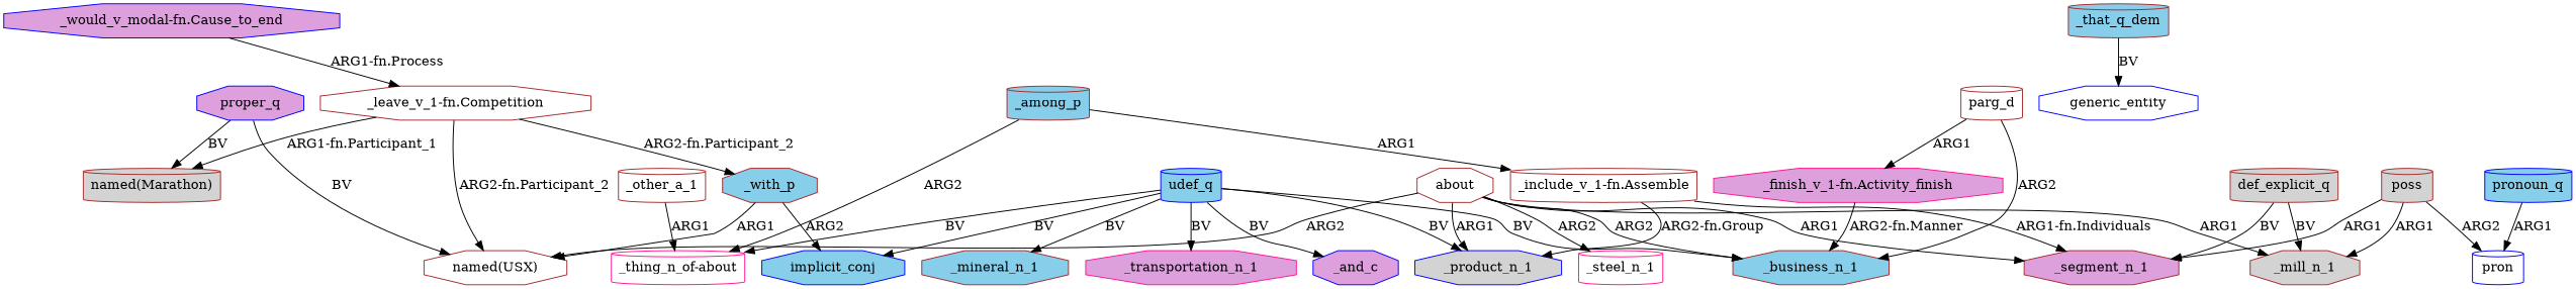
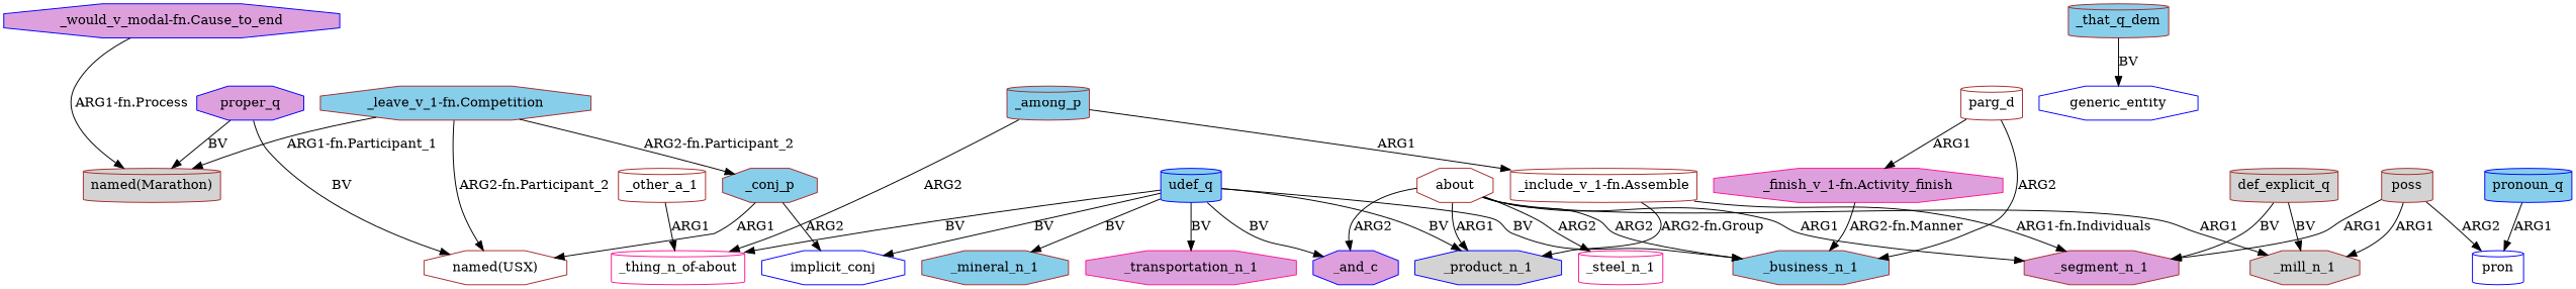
  digraph {
    node [color=brown fillcolor=white shape=octagon style=filled]
    _other_a_1 [shape=cylinder]
    "_thing_n_of-about" [color=deeppink shape=cylinder]
    _among_p [fillcolor=skyblue shape=cylinder]
    "_include_v_1-fn.Assemble" [shape=cylinder]
    _segment_n_1 [fillcolor=plum]
    _product_n_1 [color=blue fillcolor=lightgrey]
    udef_q [color=blue fillcolor=skyblue shape=cylinder]
    _transportation_n_1 [color=deeppink fillcolor=plum]
-   implicit_conj [color=blue fillcolor=skyblue]
+   implicit_conj [color=blue]
    _mineral_n_1 [fillcolor=skyblue]
    _business_n_1 [fillcolor=skyblue]
    _and_c [color=blue fillcolor=plum]
    _steel_n_1 [color=deeppink shape=cylinder]
-   _with_p [fillcolor=skyblue]
+   _with_p [fillcolor=skyblue label=_conj_p]
    "named(USX)"
    n16 [label=about]
    _mill_n_1 [fillcolor=lightgrey]
-   "_leave_v_1-fn.Competition"
+   "_leave_v_1-fn.Competition" [fillcolor=skyblue]
    "named(Marathon)" [fillcolor=lightgrey shape=cylinder]
    generic_entity [color=blue]
    parg_d [shape=cylinder]
    n22 [color=deeppink fillcolor=plum label="_finish_v_1-fn.Activity_finish"]
    pronoun_q [color=blue fillcolor=skyblue shape=cylinder]
    pron [color=blue shape=cylinder]
    proper_q [color=blue fillcolor=plum]
    poss [fillcolor=lightgrey shape=cylinder]
    def_explicit_q [fillcolor=lightgrey shape=cylinder]
    _that_q_dem [fillcolor=skyblue shape=cylinder]
    "_would_v_modal-fn.Cause_to_end" [color=blue fillcolor=plum]
    _other_a_1 -> "_thing_n_of-about" [label=ARG1]
    _among_p -> "_thing_n_of-about" [label=ARG2]
    _among_p -> "_include_v_1-fn.Assemble" [label=ARG1]
    "_include_v_1-fn.Assemble" -> _segment_n_1 [label="ARG1-fn.Individuals"]
    "_include_v_1-fn.Assemble" -> _product_n_1 [label="ARG2-fn.Group"]
    udef_q -> "_thing_n_of-about" [label=BV]
    udef_q -> _product_n_1 [label=BV]
    udef_q -> _transportation_n_1 [label=BV]
    udef_q -> implicit_conj [label=BV]
    udef_q -> _mineral_n_1 [label=BV]
    udef_q -> _business_n_1 [label=BV]
    udef_q -> _and_c [label=BV]
    _with_p -> implicit_conj [label=ARG2]
    _with_p -> "named(USX)" [label=ARG1]
    n16 -> _segment_n_1 [label=ARG1]
    n16 -> _product_n_1 [label=ARG1]
    n16 -> _business_n_1 [label=ARG2]
-   n16 -> "named(USX)" [label=ARG2]
+   n16 -> _and_c [label=ARG2]
    n16 -> _steel_n_1 [label=ARG2]
    n16 -> _mill_n_1 [label=ARG1]
    "_leave_v_1-fn.Competition" -> _with_p [label="ARG2-fn.Participant_2"]
    "_leave_v_1-fn.Competition" -> "named(USX)" [label="ARG2-fn.Participant_2"]
    "_leave_v_1-fn.Competition" -> "named(Marathon)" [label="ARG1-fn.Participant_1"]
    parg_d -> _business_n_1 [label=ARG2]
    parg_d -> n22 [label=ARG1]
    n22 -> _business_n_1 [label="ARG2-fn.Manner"]
    pronoun_q -> pron [label=ARG1]
    proper_q -> "named(USX)" [label=BV]
    proper_q -> "named(Marathon)" [label=BV]
    poss -> _segment_n_1 [label=ARG1]
    poss -> _mill_n_1 [label=ARG1]
    poss -> pron [label=ARG2]
    def_explicit_q -> _segment_n_1 [label=BV]
    def_explicit_q -> _mill_n_1 [label=BV]
    _that_q_dem -> generic_entity [label=BV]
-   "_would_v_modal-fn.Cause_to_end" -> "_leave_v_1-fn.Competition" [label="ARG1-fn.Process"]
+   "_would_v_modal-fn.Cause_to_end" -> "named(Marathon)" [label="ARG1-fn.Process"]
  }
